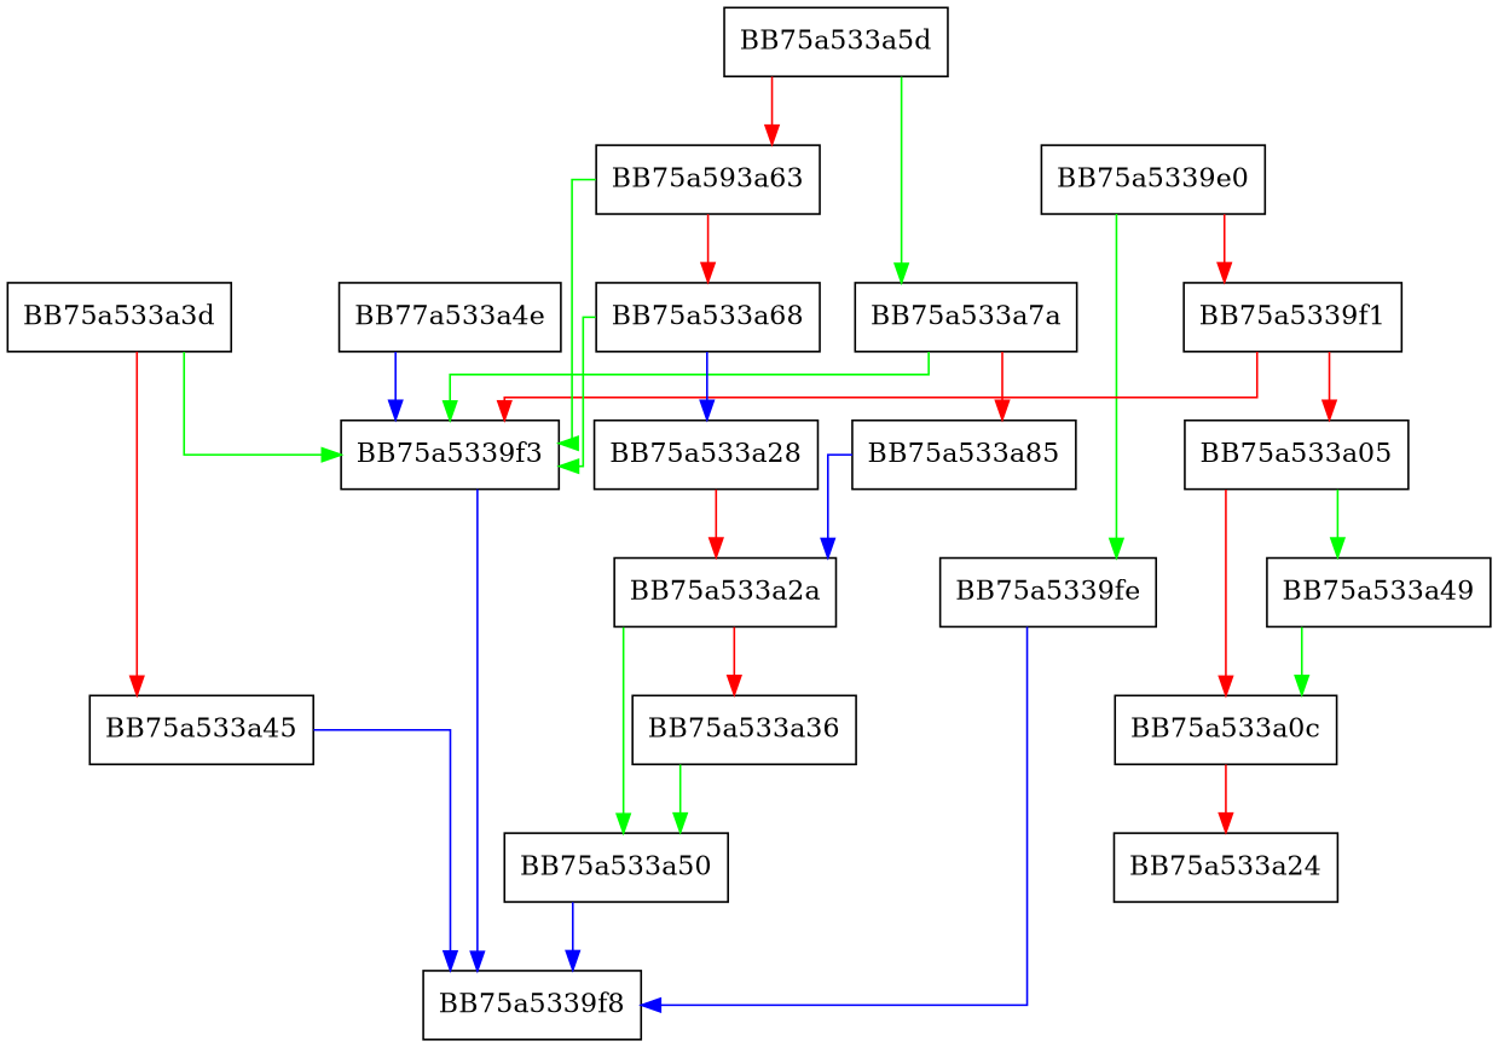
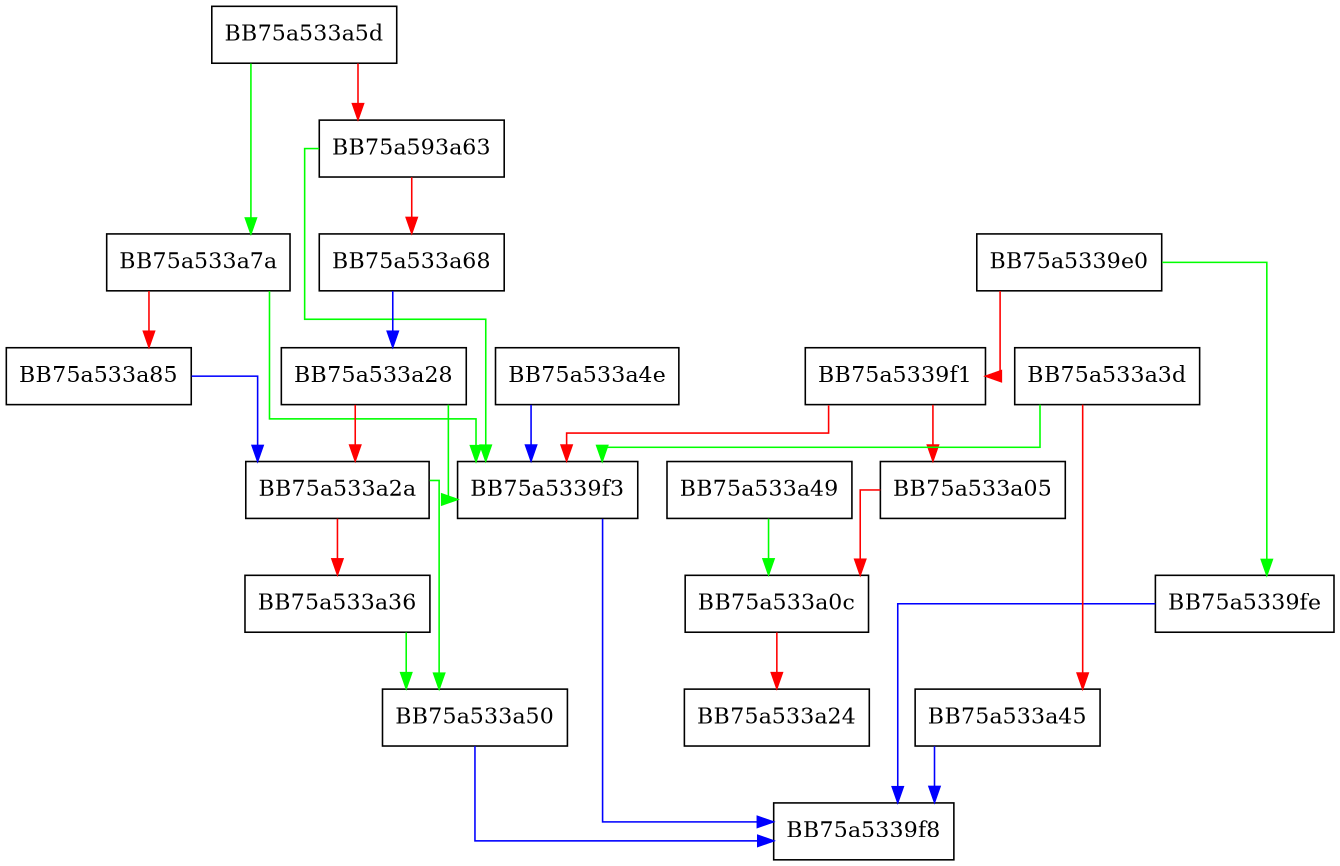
  digraph {
    splines=ortho
    node [shape=box]
    edge [color=red]
    BB75a5339e0
    BB75a5339fe
    BB75a5339f1
    BB75a5339f8
    BB75a533a05
    BB75a5339f3
    BB75a533a49
    BB75a533a0c
    BB75a533a24
-   BB75a533a4e [label=BB77a533a4e]
+   BB75a533a4e
    BB75a533a5d
    BB75a533a7a
    n13 [label=BB75a593a63]
    BB75a533a85
    BB75a533a68
    BB75a533a28
    BB75a533a2a
    BB75a533a50
    BB75a533a36
    BB75a533a3d
    BB75a533a45
    BB75a5339e0 -> BB75a5339fe [color=green]
    BB75a5339e0 -> BB75a5339f1
    BB75a5339fe -> BB75a5339f8 [color=blue]
    BB75a5339f1 -> BB75a533a05
    BB75a5339f1 -> BB75a5339f3
-   BB75a533a05 -> BB75a533a49 [color=green]
    BB75a533a05 -> BB75a533a0c
    BB75a5339f3 -> BB75a5339f8 [color=blue]
    BB75a533a49 -> BB75a533a0c [color=green]
    BB75a533a0c -> BB75a533a24
    BB75a533a4e -> BB75a5339f3 [color=blue]
    BB75a533a5d -> BB75a533a7a [color=green]
    BB75a533a5d -> n13
    BB75a533a7a -> BB75a5339f3 [color=green]
    BB75a533a7a -> BB75a533a85
    n13 -> BB75a5339f3 [color=green]
    n13 -> BB75a533a68
    BB75a533a85 -> BB75a533a2a [color=blue]
    BB75a533a68 -> BB75a533a28 [color=blue]
-   BB75a533a68 -> BB75a5339f3 [color=green]
+   BB75a533a28 -> BB75a5339f3 [color=green]
    BB75a533a28 -> BB75a533a2a
    BB75a533a2a -> BB75a533a50 [color=green]
    BB75a533a2a -> BB75a533a36
    BB75a533a50 -> BB75a5339f8 [color=blue]
    BB75a533a36 -> BB75a533a50 [color=green]
    BB75a533a3d -> BB75a5339f3 [color=green]
    BB75a533a3d -> BB75a533a45
    BB75a533a45 -> BB75a5339f8 [color=blue]
  }
